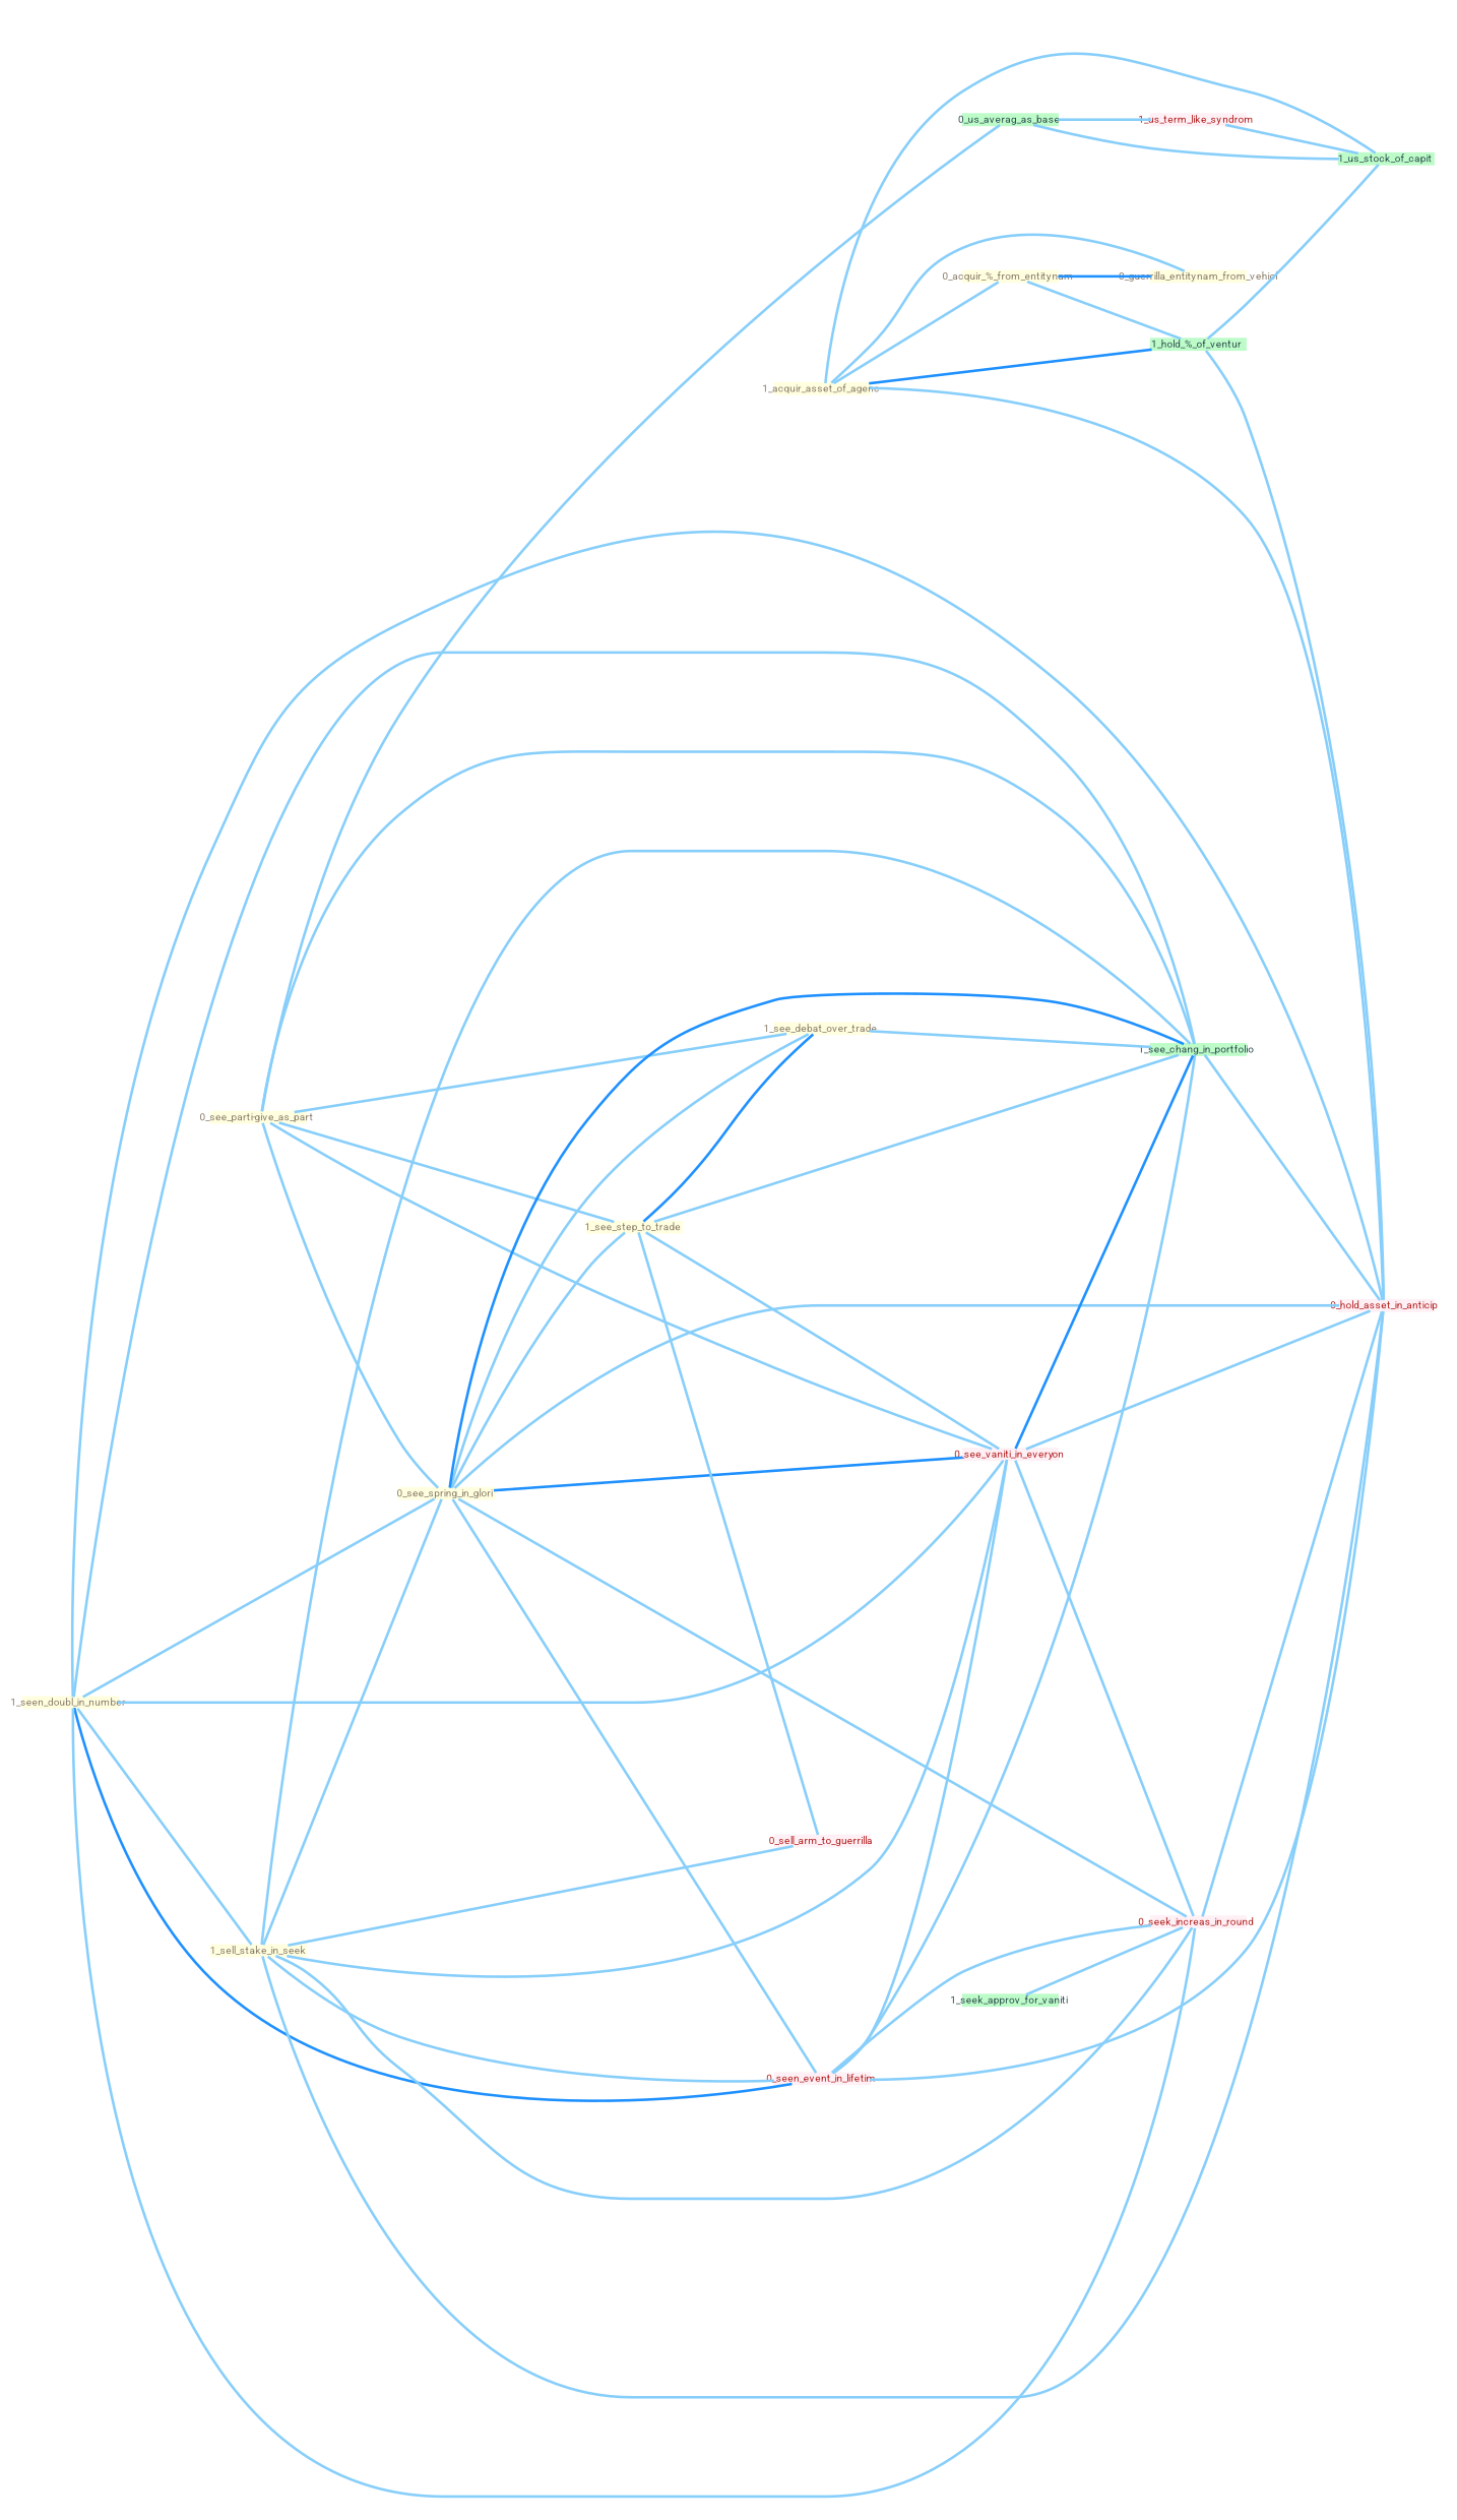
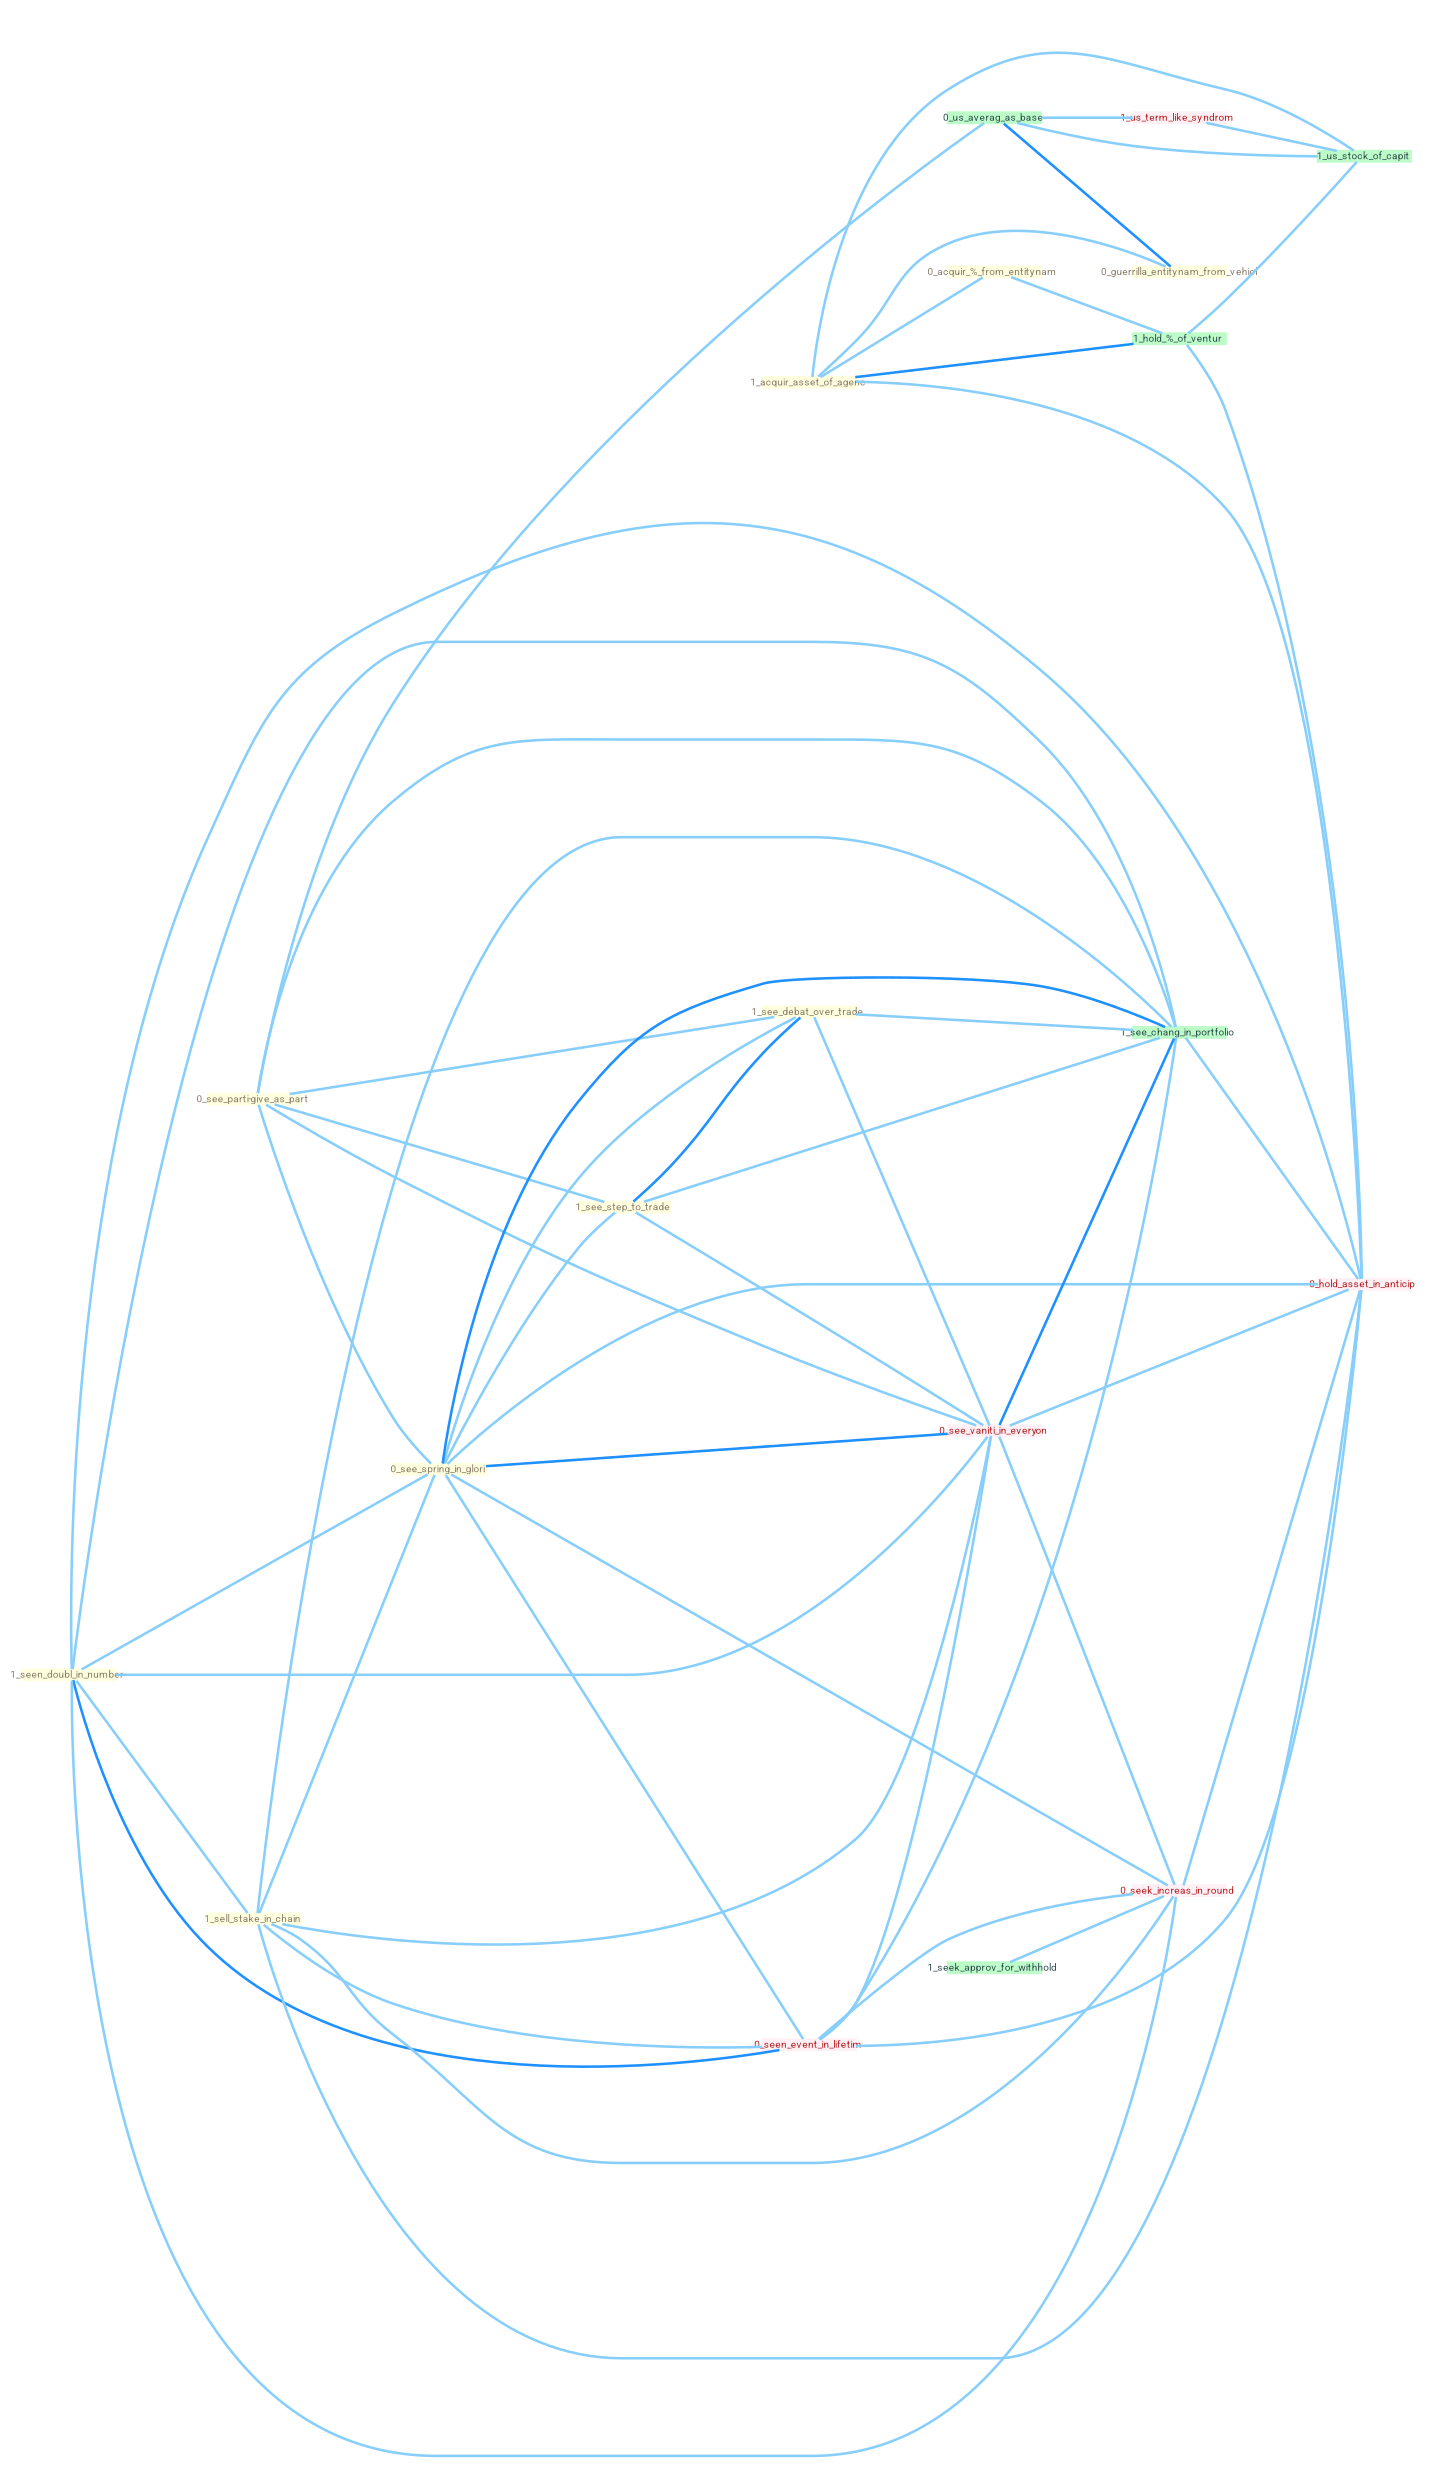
  graph {
    fontname=Roboto
    rankdir=LR
    node [color="#ffffe0" fixedsize=true fontcolor="#8b7d6b" fontname=Roboto fontsize=4 shape=polygon style=filled]
    edge [color="#87cefa" fontname=Roboto w=1]
    "1_seen_doubl_in_number " [height=.06 width=.5]
    "1_acquir_asset_of_agenc " [height=.06 width=.5]
    "0_see_parti-give_as_part " [height=.06 width=.5]
-   "1_sell_stake_in_chain " [height=.06 width=.5 label="1_sell_stake_in_seek"]
+   "1_sell_stake_in_chain " [height=.06 width=.5]
    "0_acquir_%_from_entitynam " [height=.06 width=.5]
    "0_see_spring_in_glori " [height=.06 width=.5]
    "1_see_step_to_trade " [height=.06 width=.5]
    n8 [height=.06 label="0_guerrilla_entitynam_from_vehicl" width=.5]
    "1_see_debat_over_trade " [height=.06 width=.5]
    "0_seen_event_in_lifetim " [color="#fff0f5" fontcolor="#b22222" height=.06 width=.5]
    "1_us_term_like_syndrom " [color="#fff0f5" fontcolor="#b22222" height=.06 width=.5]
    "0_see_vaniti_in_everyon " [color="#fff0f5" fontcolor="#b22222" height=.06 width=.5]
-   "0_sell_arm_to_guerrilla " [color="#fff0f5" fontcolor="#b22222" height=.06 width=.5]
    "0_seek_increas_in_round " [color="#fff0f5" fontcolor="#b22222" height=.06 width=.5]
    "0_hold_asset_in_anticip " [color="#fff0f5" fontcolor="#b22222" height=.06 width=.5]
    "1_see_chang_in_portfolio " [color="#BDFCC9" fontcolor="#2f4f4f" height=.06 width=.5]
    "1_hold_%_of_ventur " [color="#BDFCC9" fontcolor="#2f4f4f" height=.06 width=.5]
    "1_us_stock_of_capit " [color="#BDFCC9" fontcolor="#2f4f4f" height=.06 width=.5]
    "0_us_averag_as_base " [color="#BDFCC9" fontcolor="#2f4f4f" height=.06 width=.5]
-   "1_seek_approv_for_withhold " [color="#BDFCC9" fontcolor="#2f4f4f" height=.06 width=.5 label="1_seek_approv_for_vaniti"]
+   "1_seek_approv_for_withhold " [color="#BDFCC9" fontcolor="#2f4f4f" height=.06 width=.5]
    subgraph sub_1 {
      "1_seen_doubl_in_number "
      "1_acquir_asset_of_agenc "
      "0_see_parti-give_as_part "
      "1_sell_stake_in_chain "
      "0_acquir_%_from_entitynam "
      "0_see_spring_in_glori "
      "1_see_step_to_trade "
      n8
      "1_see_debat_over_trade "
    }
    subgraph sub_2 {
      "0_seen_event_in_lifetim "
      "1_us_term_like_syndrom "
      "0_see_vaniti_in_everyon "
-     "0_sell_arm_to_guerrilla "
      "0_seek_increas_in_round "
      "0_hold_asset_in_anticip "
    }
    "1_seen_doubl_in_number " -- "1_sell_stake_in_chain "
    "1_seen_doubl_in_number " -- "0_see_spring_in_glori "
    "1_seen_doubl_in_number " -- "0_seen_event_in_lifetim " [color="#1e90ff" w=2]
    "1_seen_doubl_in_number " -- "0_see_vaniti_in_everyon "
    "1_seen_doubl_in_number " -- "0_seek_increas_in_round "
    "1_seen_doubl_in_number " -- "0_hold_asset_in_anticip "
    "1_seen_doubl_in_number " -- "1_see_chang_in_portfolio "
    "1_acquir_asset_of_agenc " -- "0_acquir_%_from_entitynam "
    "1_acquir_asset_of_agenc " -- n8
    "1_acquir_asset_of_agenc " -- "0_hold_asset_in_anticip "
    "1_acquir_asset_of_agenc " -- "1_hold_%_of_ventur " [color="#1e90ff"]
    "1_acquir_asset_of_agenc " -- "1_us_stock_of_capit "
    "0_see_parti-give_as_part " -- "0_see_spring_in_glori "
    "0_see_parti-give_as_part " -- "1_see_step_to_trade "
    "0_see_parti-give_as_part " -- "1_see_debat_over_trade "
    "0_see_parti-give_as_part " -- "0_see_vaniti_in_everyon "
    "0_see_parti-give_as_part " -- "1_see_chang_in_portfolio "
    "0_see_parti-give_as_part " -- "0_us_averag_as_base "
    "1_sell_stake_in_chain " -- "0_see_spring_in_glori "
    "1_sell_stake_in_chain " -- "0_seen_event_in_lifetim "
    "1_sell_stake_in_chain " -- "0_see_vaniti_in_everyon "
-   "1_sell_stake_in_chain " -- "0_sell_arm_to_guerrilla "
    "1_sell_stake_in_chain " -- "0_seek_increas_in_round "
    "1_sell_stake_in_chain " -- "0_hold_asset_in_anticip "
    "1_sell_stake_in_chain " -- "1_see_chang_in_portfolio "
-   "0_acquir_%_from_entitynam " -- n8 [color="#1e90ff" w=2]
+   "0_us_averag_as_base " -- n8 [color="#1e90ff" w=2]
    "0_acquir_%_from_entitynam " -- "1_hold_%_of_ventur "
    "0_see_spring_in_glori " -- "1_see_step_to_trade "
    "0_see_spring_in_glori " -- "1_see_debat_over_trade "
    "0_see_spring_in_glori " -- "0_seen_event_in_lifetim "
    "0_see_spring_in_glori " -- "0_see_vaniti_in_everyon " [color="#1e90ff" w=2]
    "0_see_spring_in_glori " -- "0_seek_increas_in_round "
    "0_see_spring_in_glori " -- "0_hold_asset_in_anticip "
    "0_see_spring_in_glori " -- "1_see_chang_in_portfolio " [color="#1e90ff" w=2]
    "1_see_step_to_trade " -- "1_see_debat_over_trade " [color="#1e90ff" w=2]
    "1_see_step_to_trade " -- "0_see_vaniti_in_everyon "
-   "1_see_step_to_trade " -- "0_sell_arm_to_guerrilla "
    "1_see_step_to_trade " -- "1_see_chang_in_portfolio "
+   "1_see_debat_over_trade " -- "0_see_vaniti_in_everyon "
    "1_see_debat_over_trade " -- "1_see_chang_in_portfolio "
    "0_seen_event_in_lifetim " -- "0_see_vaniti_in_everyon "
    "0_seen_event_in_lifetim " -- "0_seek_increas_in_round "
    "0_seen_event_in_lifetim " -- "0_hold_asset_in_anticip "
    "0_seen_event_in_lifetim " -- "1_see_chang_in_portfolio "
    "1_us_term_like_syndrom " -- "1_us_stock_of_capit "
    "0_see_vaniti_in_everyon " -- "0_seek_increas_in_round "
    "0_see_vaniti_in_everyon " -- "0_hold_asset_in_anticip "
    "0_see_vaniti_in_everyon " -- "1_see_chang_in_portfolio " [color="#1e90ff" w=2]
    "0_seek_increas_in_round " -- "0_hold_asset_in_anticip "
    "1_see_chang_in_portfolio " -- "0_hold_asset_in_anticip "
    "1_hold_%_of_ventur " -- "0_hold_asset_in_anticip "
    "1_hold_%_of_ventur " -- "1_us_stock_of_capit "
    "0_us_averag_as_base " -- "1_us_term_like_syndrom "
    "0_us_averag_as_base " -- "1_us_stock_of_capit "
    "1_seek_approv_for_withhold " -- "0_seek_increas_in_round "
  }
